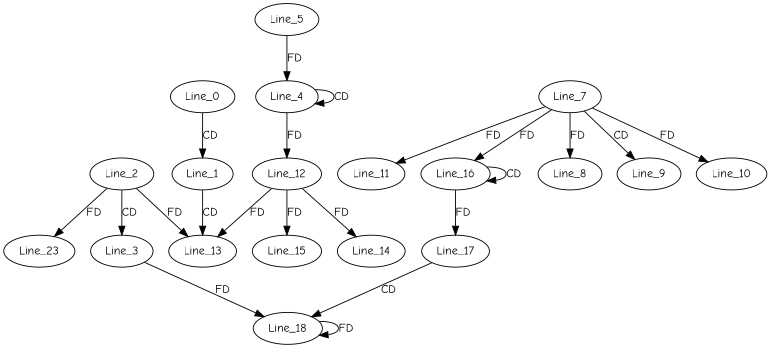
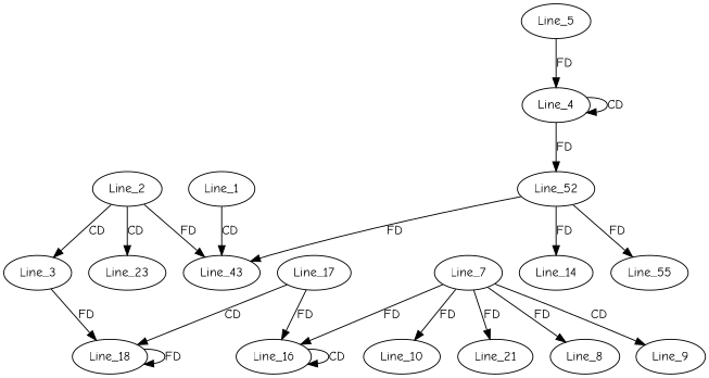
  digraph {
    fontname="Comic Neue"
    node [fontname="Comic Neue"]
    edge [fontname="Comic Neue"]
-   Line_0
    Line_1
-   Line_13
+   Line_13 [label=Line_43]
    Line_2
    Line_3
    Line_23
    Line_18
    n8 [label=Line_4]
-   Line_12
+   Line_12 [label=Line_52]
    Line_14
-   Line_15
+   Line_15 [label=Line_55]
    Line_5
    Line_7
    Line_8
    Line_9
    Line_10
-   Line_11
+   Line_11 [label=Line_21]
    Line_16
    Line_17
-   Line_0 -> Line_1 [label=CD]
    Line_1 -> Line_13 [label=CD]
    Line_2 -> Line_13 [label=FD]
    Line_2 -> Line_3 [label=CD]
-   Line_2 -> Line_23 [label=FD]
+   Line_2 -> Line_23 [label=CD]
    Line_3 -> Line_18 [label=FD]
    Line_18 -> Line_18 [label=FD]
    n8 -> n8 [label=CD]
    n8 -> Line_12 [label=FD]
    Line_12 -> Line_13 [label=FD]
    Line_12 -> Line_14 [label=FD]
    Line_12 -> Line_15 [label=FD]
    Line_5 -> n8 [label=FD]
    Line_7 -> Line_8 [label=FD]
    Line_7 -> Line_9 [label=CD]
    Line_7 -> Line_10 [label=FD]
    Line_7 -> Line_11 [label=FD]
    Line_7 -> Line_16 [label=FD]
    Line_16 -> Line_16 [label=CD]
-   Line_16 -> Line_17 [label=FD]
+   Line_17 -> Line_16 [label=FD]
    Line_17 -> Line_18 [label=CD]
  }
